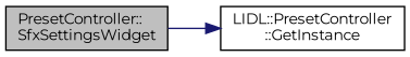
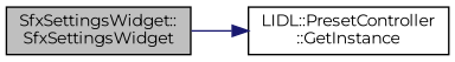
  digraph {
    rankdir=LR
    fontname=Montserrat
    node [color=black fontname=Montserrat fontsize=10 shape=record style=filled]
-   n1 [fillcolor=grey75 fontcolor=black height=0.2 label="PresetController::\lSfxSettingsWidget" width=0.4]
+   n1 [fillcolor=grey75 fontcolor=black height=0.2 label="SfxSettingsWidget::\lSfxSettingsWidget" width=0.4]
    n2 [fillcolor=white height=0.2 label="LIDL::PresetController\l::GetInstance" width=0.4]
    n1 -> n2 [color=midnightblue fontname=Montserrat fontsize=10 labelfontname=Helvetica labelfontsize=10 style=solid]
  }
